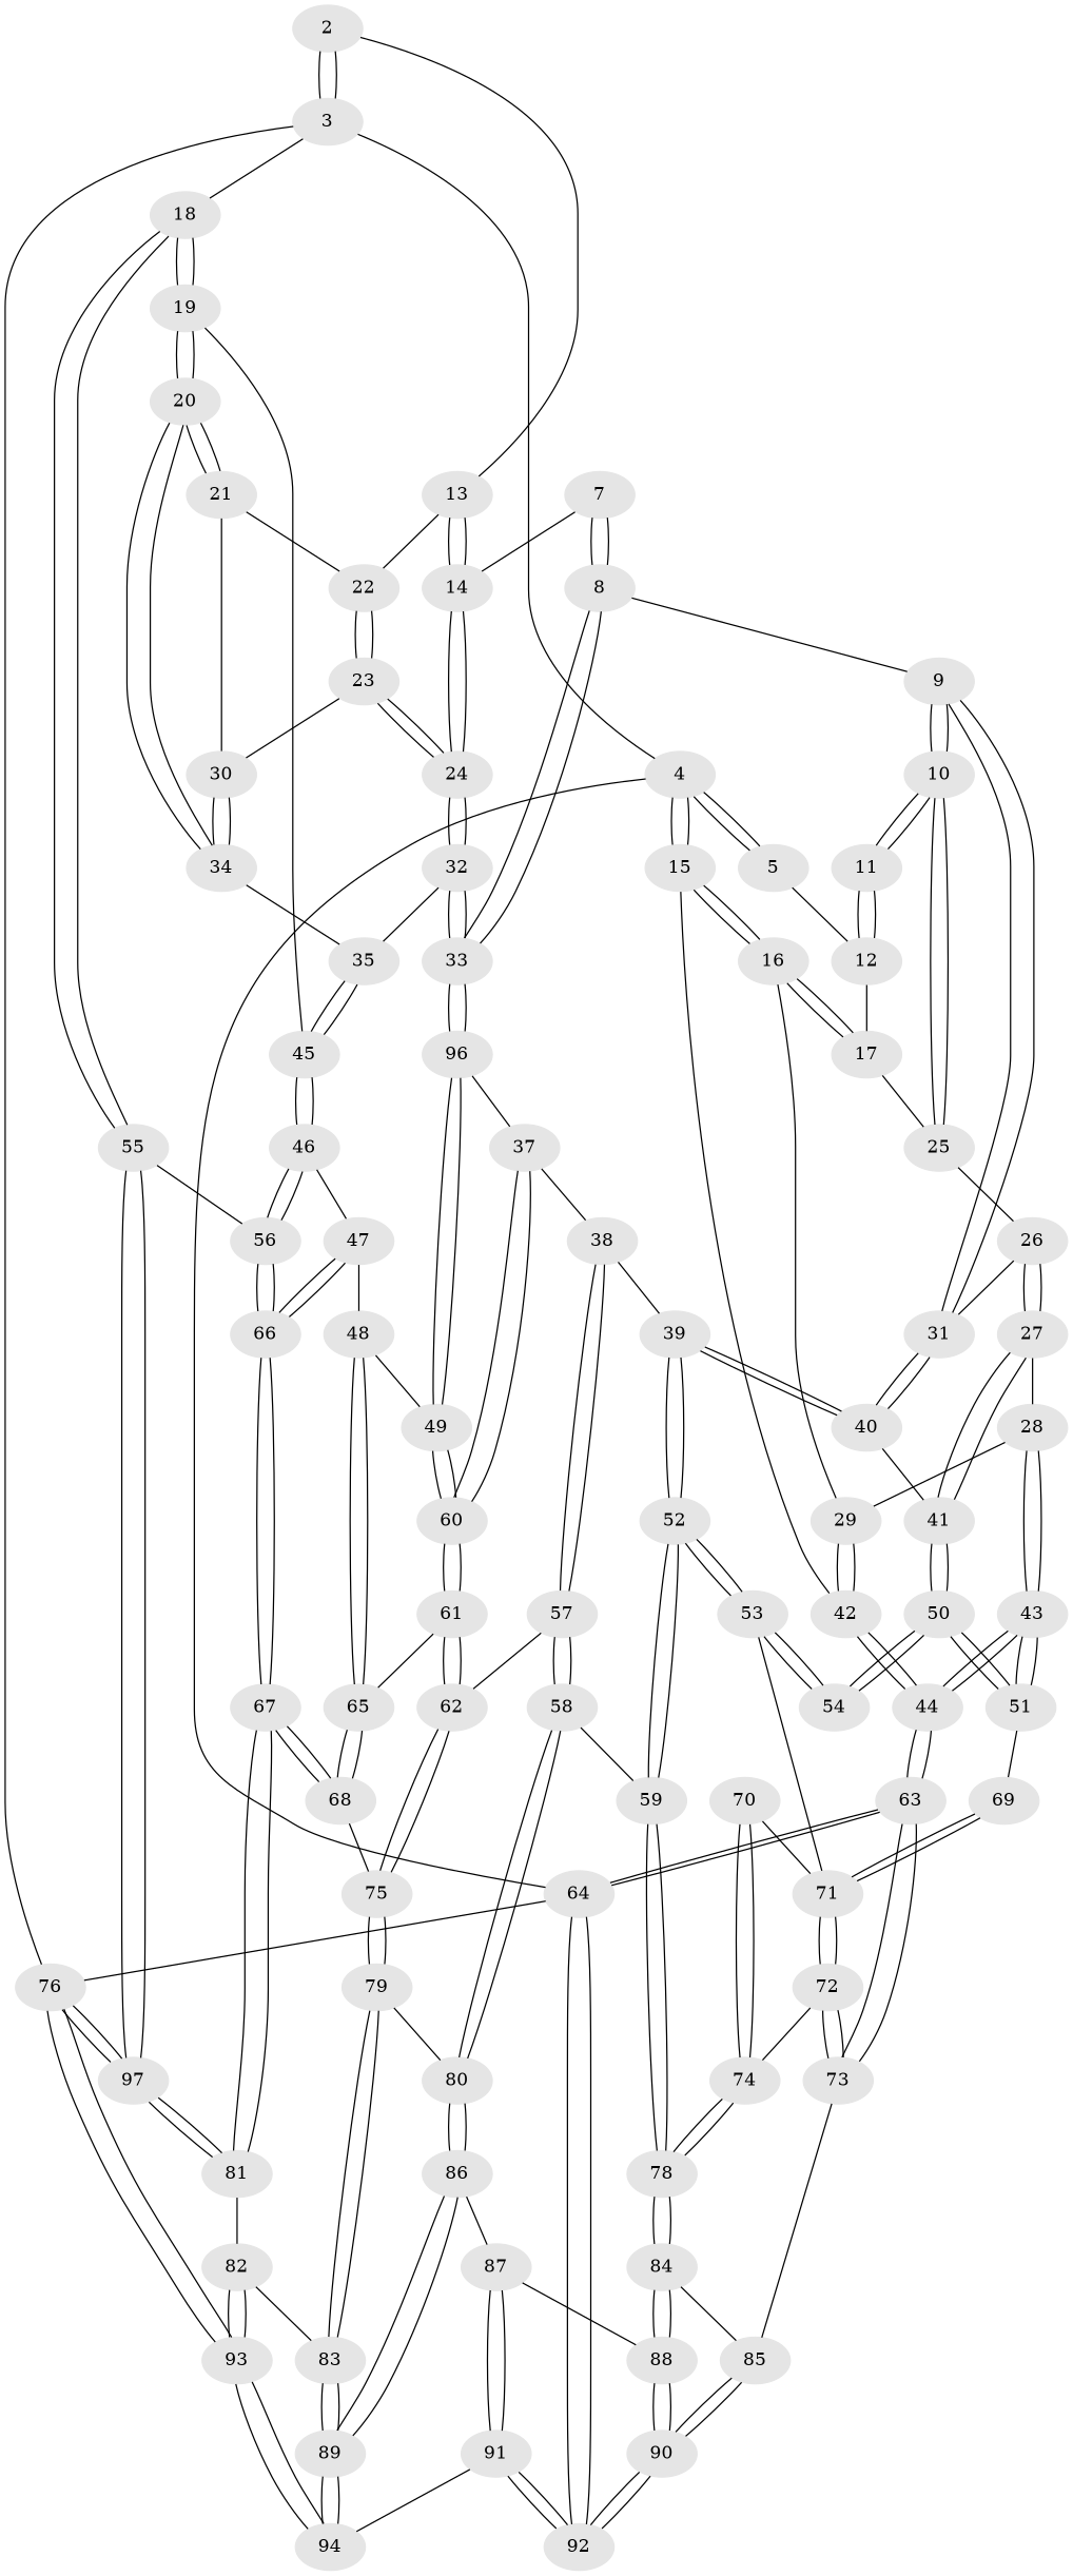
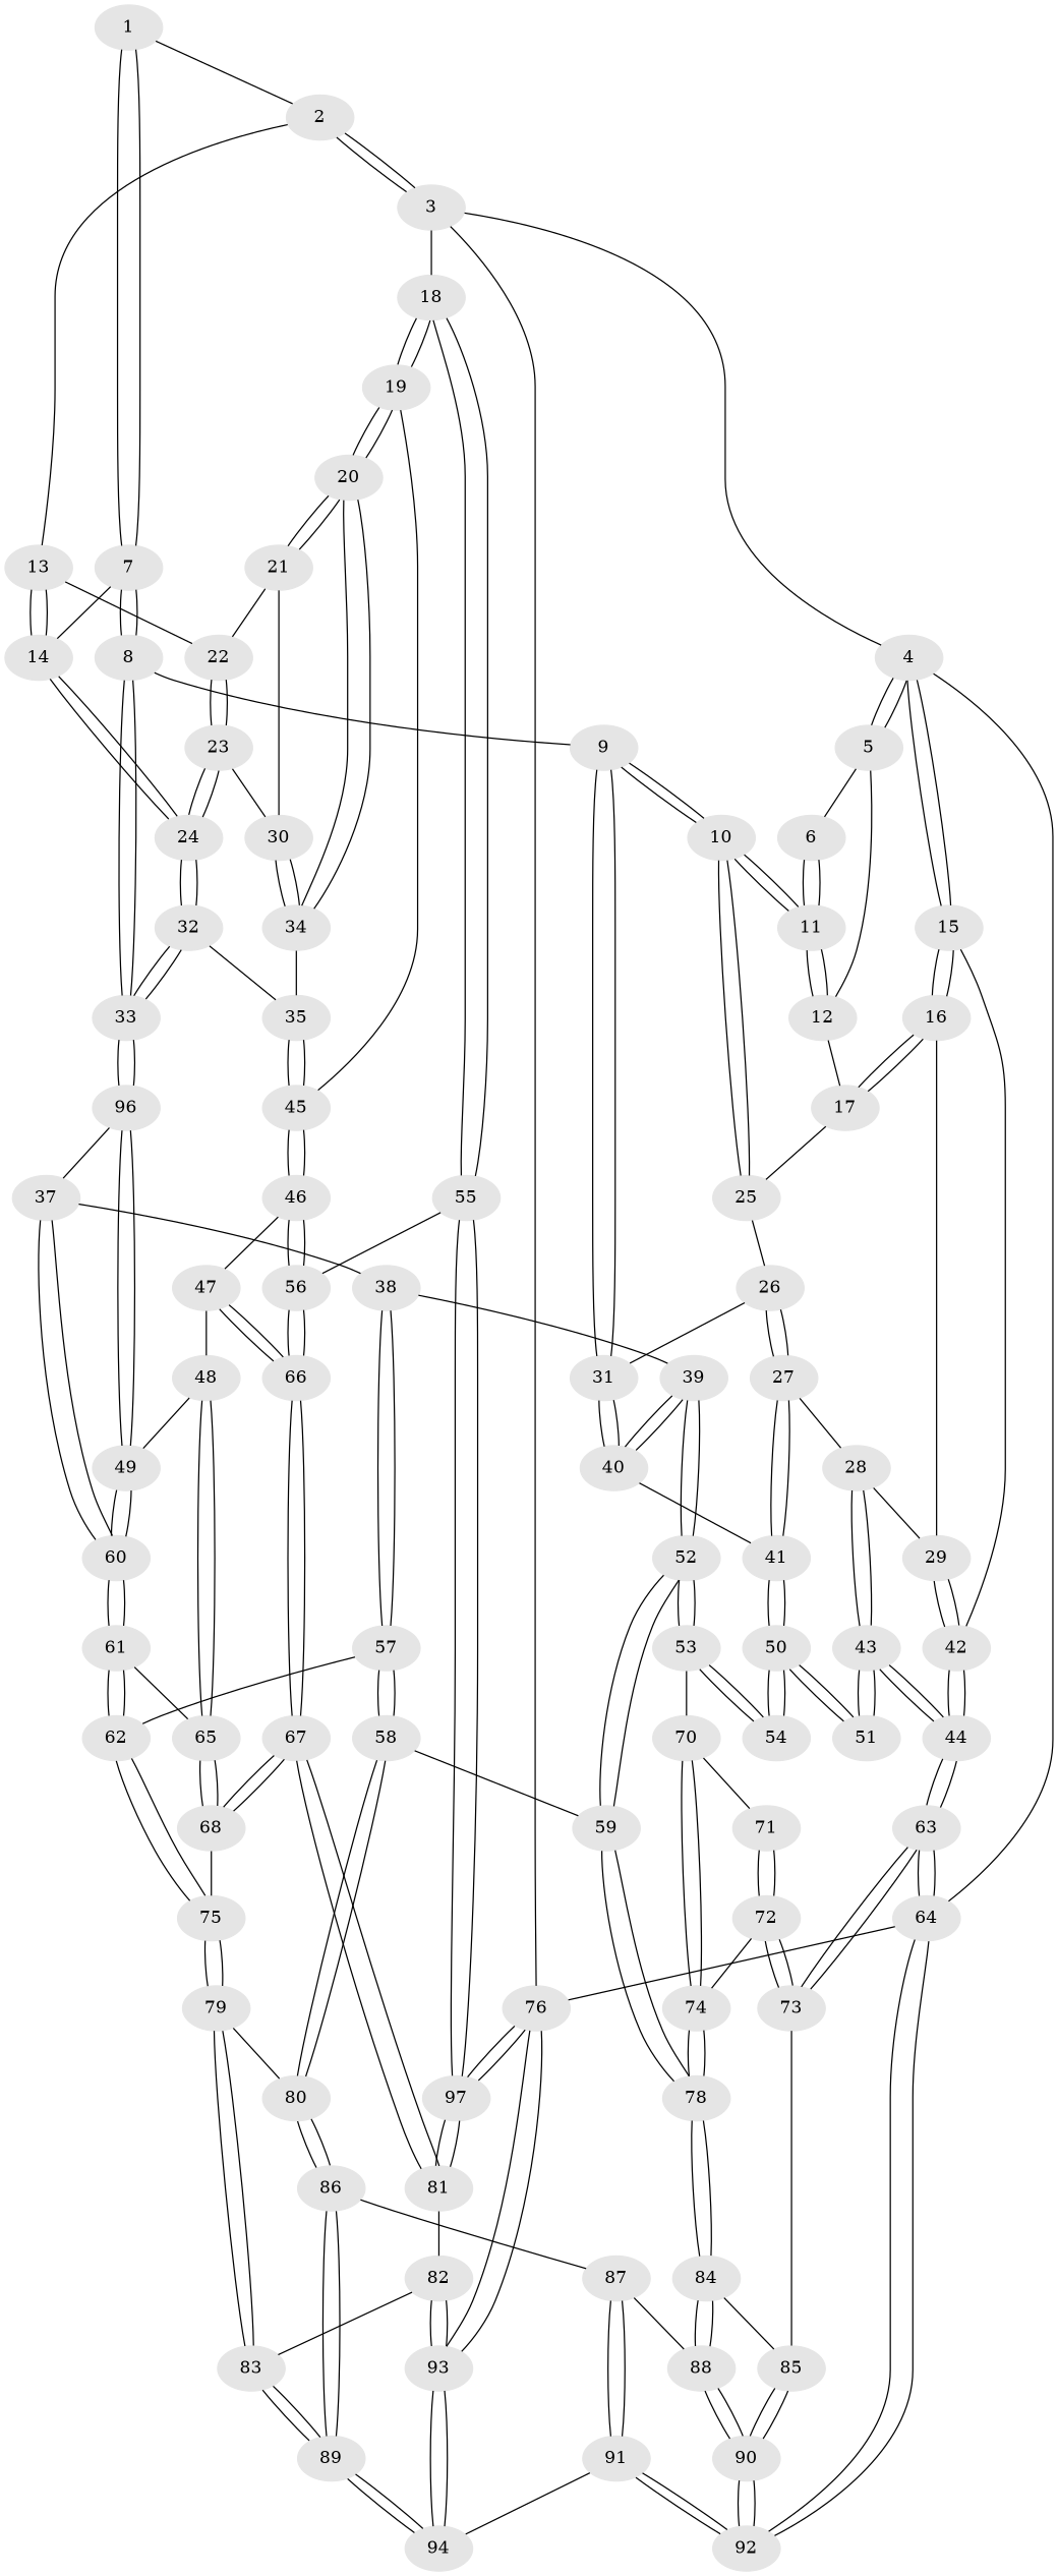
  graph {
    node [color=gray90 style=filled]
+   1
    2
    7
    3
    13
    8
    14
    4
    18
    76
    22
    5
    15
    64
    19
    55
    n17 [label=97]
    93
+   6
    12
    16
    42
    92
    11
    17
    9
    33
    24
    10
    31
    n31 [label=96]
    25
    40
    26
    23
    32
    29
    44
    20
    45
    56
    21
    34
    46
    30
    35
    27
    28
    41
    43
    50
    51
    37
    49
    38
    60
    39
    57
    61
    52
    58
    62
    53
    59
    54
    63
-   69
    73
    47
    48
    66
    65
    67
    68
    71
    70
    78
    74
    81
    80
    75
    86
    84
    79
    85
    82
    72
    90
    83
    94
    88
    89
    87
    91
+   1 -- 2
+   1 -- 7
+   1 -- 7
    2 -- 3
    2 -- 3
    2 -- 13
    7 -- 8
    7 -- 8
    7 -- 14
    3 -- 4
    3 -- 18
    3 -- 76
    13 -- 14
    13 -- 14
    13 -- 22
    8 -- 9
    8 -- 33
    8 -- 33
    14 -- 24
    14 -- 24
    4 -- 5
    4 -- 5
    4 -- 15
    4 -- 15
    4 -- 64
    18 -- 19
    18 -- 19
    18 -- 55
    18 -- 55
    76 -- n17
    76 -- n17
    76 -- 93
    76 -- 93
    22 -- 23
    22 -- 23
+   5 -- 6
    5 -- 12
    15 -- 16
    15 -- 16
    15 -- 42
    64 -- 76
    64 -- 92
    64 -- 92
    19 -- 20
    19 -- 20
    19 -- 45
    55 -- n17
    55 -- n17
    55 -- 56
    n17 -- 81
    n17 -- 81
    93 -- 94
    93 -- 94
+   6 -- 11
+   6 -- 11
    12 -- 17
    16 -- 17
    16 -- 17
    16 -- 29
    42 -- 44
    42 -- 44
    11 -- 12
    11 -- 12
    17 -- 25
    9 -- 10
    9 -- 10
    9 -- 31
    9 -- 31
    33 -- n31
    33 -- n31
    24 -- 32
    24 -- 32
    10 -- 11
    10 -- 11
    10 -- 25
    10 -- 25
    31 -- 40
    31 -- 40
    n31 -- 37
    n31 -- 49
    n31 -- 49
    25 -- 26
    40 -- 41
    26 -- 31
    26 -- 27
    26 -- 27
    23 -- 24
    23 -- 24
    23 -- 30
    32 -- 33
    32 -- 33
    32 -- 35
    29 -- 42
    29 -- 42
    44 -- 63
    44 -- 63
    20 -- 21
    20 -- 21
    20 -- 34
    20 -- 34
    45 -- 46
    45 -- 46
    56 -- 66
    56 -- 66
    21 -- 22
    21 -- 30
    34 -- 35
    46 -- 56
    46 -- 56
    46 -- 47
    30 -- 34
    30 -- 34
    35 -- 45
    35 -- 45
    27 -- 28
    27 -- 41
    27 -- 41
    28 -- 29
    28 -- 43
    28 -- 43
    41 -- 50
    41 -- 50
    43 -- 44
    43 -- 44
    43 -- 51
    43 -- 51
    50 -- 51
    50 -- 51
    50 -- 54
    50 -- 54
-   51 -- 69
    37 -- 38
    37 -- 60
    37 -- 60
    49 -- 60
    49 -- 60
    38 -- 39
    38 -- 57
    38 -- 57
    60 -- 61
    60 -- 61
    39 -- 40
    39 -- 40
    39 -- 52
    39 -- 52
    57 -- 58
    57 -- 58
    57 -- 62
    61 -- 62
    61 -- 62
    61 -- 65
    52 -- 53
    52 -- 53
    52 -- 59
    52 -- 59
    58 -- 59
    58 -- 80
    58 -- 80
    62 -- 75
    62 -- 75
    53 -- 54
    53 -- 54
-   53 -- 71
+   53 -- 70
    59 -- 78
    59 -- 78
    63 -- 64
    63 -- 64
    63 -- 73
    63 -- 73
-   69 -- 71
-   69 -- 71
    73 -- 85
    47 -- 48
    47 -- 66
    47 -- 66
    48 -- 49
    48 -- 65
    48 -- 65
    66 -- 67
    66 -- 67
    65 -- 68
    65 -- 68
    67 -- 68
    67 -- 68
    67 -- 81
    67 -- 81
    68 -- 75
    71 -- 72
    71 -- 72
    70 -- 71
    70 -- 74
    70 -- 74
    78 -- 84
    78 -- 84
    74 -- 78
    74 -- 78
    81 -- 82
    80 -- 86
    80 -- 86
    75 -- 79
    75 -- 79
    86 -- 89
    86 -- 89
    86 -- 87
    84 -- 85
    84 -- 88
    84 -- 88
    79 -- 80
    79 -- 83
    79 -- 83
    85 -- 90
    85 -- 90
    82 -- 93
    82 -- 93
    82 -- 83
    72 -- 73
    72 -- 73
    72 -- 74
    90 -- 92
    90 -- 92
    83 -- 89
    83 -- 89
    88 -- 90
    88 -- 90
    89 -- 94
    89 -- 94
    87 -- 88
    87 -- 91
    87 -- 91
    91 -- 92
    91 -- 92
    91 -- 94
  }
